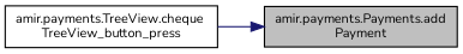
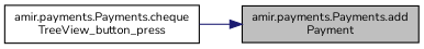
  digraph {
    rankdir=RL
    fontname=Nunito
    node [color=black fontname=Nunito fontsize=10 shape=record style=filled]
    n1 [fillcolor=grey75 fontcolor=black height=0.2 label="amir.payments.Payments.add\lPayment" width=0.4]
-   n2 [fillcolor=white height=0.2 label="amir.payments.TreeView.cheque\lTreeView_button_press" width=0.4]
+   n2 [fillcolor=white height=0.2 label="amir.payments.Payments.cheque\lTreeView_button_press" width=0.4]
    n1 -> n2 [color=midnightblue dir=back fontname=Nunito fontsize=10 labelfontname="FreeSans.ttf" labelfontsize=10 style=solid]
  }
